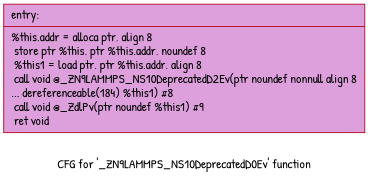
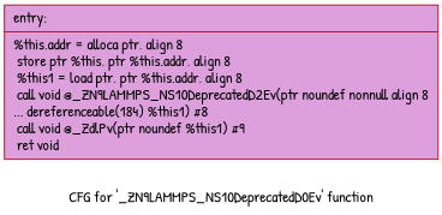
  digraph {
    label="CFG for '_ZN9LAMMPS_NS10DeprecatedD0Ev' function"
    fontname="Patrick Hand"
-   n1 [color="#b70d28ff" fillcolor=plum fontname="Patrick Hand" label="{entry:\l|  %this.addr = alloca ptr, align 8\l  store ptr %this, ptr %this.addr, noundef 8\l  %this1 = load ptr, ptr %this.addr, align 8\l  call void @_ZN9LAMMPS_NS10DeprecatedD2Ev(ptr noundef nonnull align 8\l... dereferenceable(184) %this1) #8\l  call void @_ZdlPv(ptr noundef %this1) #9\l  ret void\l}" shape=record style=filled]
+   n1 [color="#b70d28ff" fillcolor=plum fontname="Patrick Hand" label="{entry:\l|  %this.addr = alloca ptr, align 8\l  store ptr %this, ptr %this.addr, align 8\l  %this1 = load ptr, ptr %this.addr, align 8\l  call void @_ZN9LAMMPS_NS10DeprecatedD2Ev(ptr noundef nonnull align 8\l... dereferenceable(184) %this1) #8\l  call void @_ZdlPv(ptr noundef %this1) #9\l  ret void\l}" shape=record style=filled]
  }
